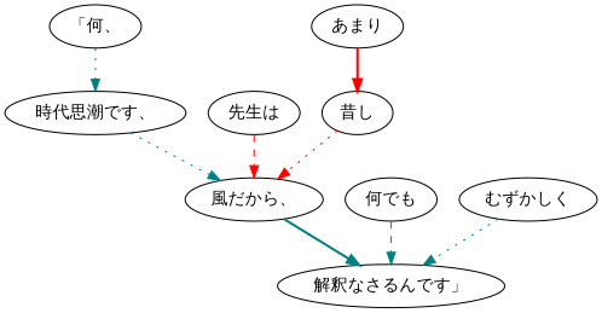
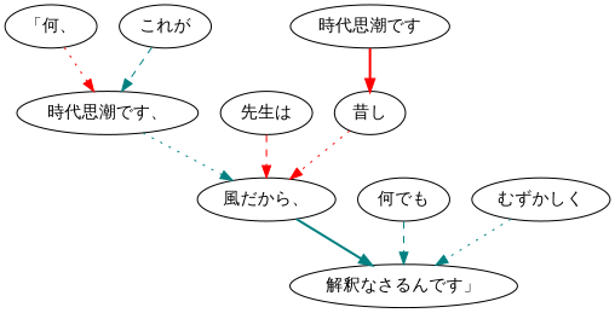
  digraph {
    fontname=Merriweather
    node [fontname=Merriweather]
    edge [color=teal fontname=Merriweather style=dotted]
    n1 [label="「何、"]
    n2 [label="時代思潮です、"]
    n3 [label="風だから、"]
+   n4 [label="これが"]
    n5 [label="解釈なさるんです」"]
    n6 [label="先生は"]
-   n7 [label="あまり"]
+   n7 [label="時代思潮です"]
    n8 [label="昔し"]
    n9 [label="何でも"]
    n10 [label="むずかしく"]
-   n1 -> n2
+   n1 -> n2 [color=red]
    n2 -> n3
    n3 -> n5 [style=bold]
+   n4 -> n2 [style=dashed]
    n6 -> n3 [color=red style=dashed]
    n7 -> n8 [color=red style=bold]
    n8 -> n3 [color=red]
    n9 -> n5 [style=dashed]
    n10 -> n5
  }
